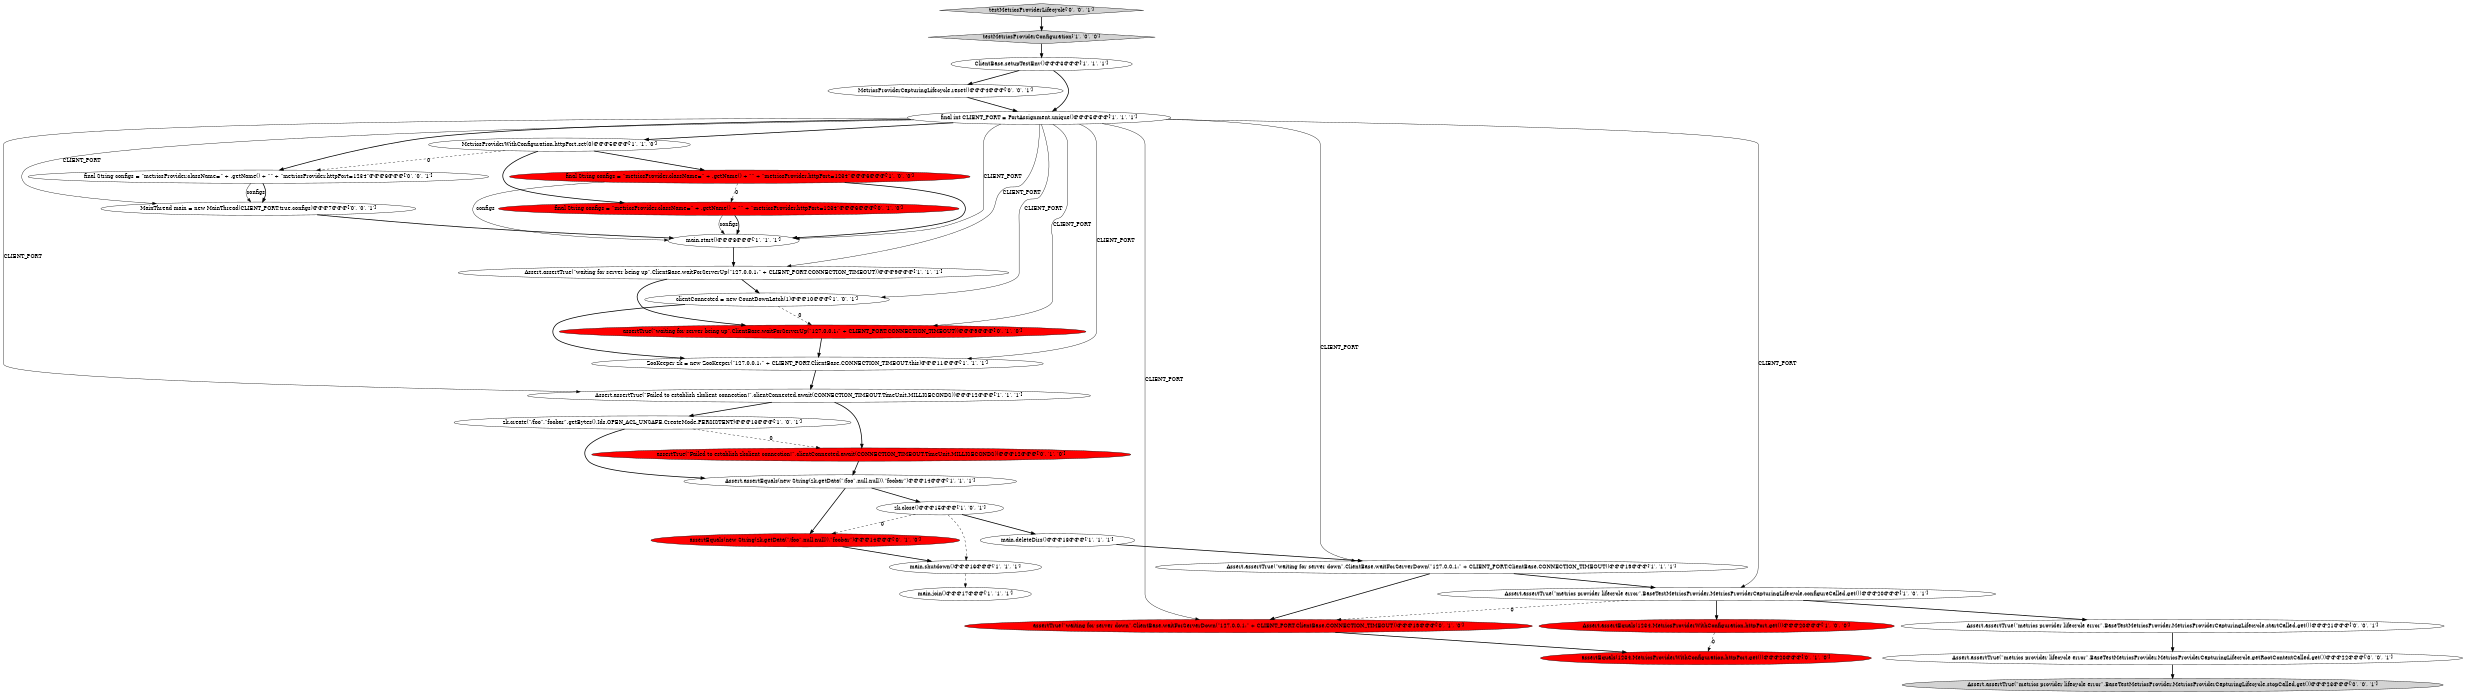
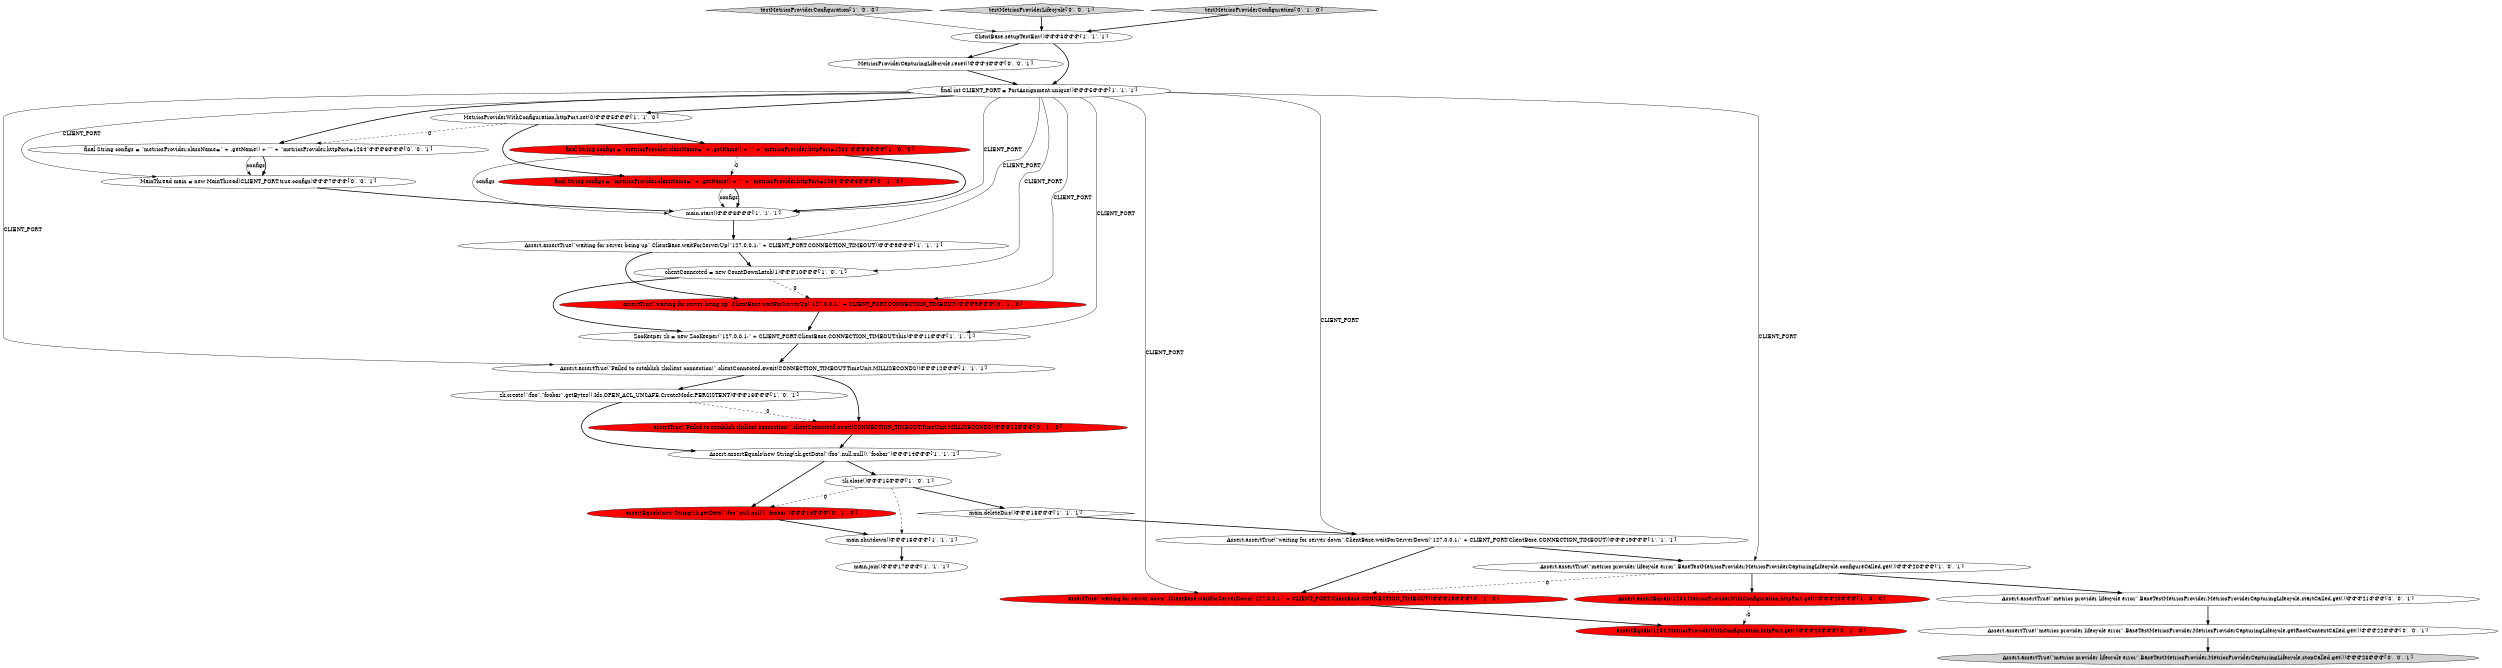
  digraph {
    node [fillcolor=white shape=ellipse style=filled]
    edge [style=bold]
    n1 [label="Assert.assertTrue(\"metrics provider lifecycle error\",BaseTestMetricsProvider.MetricsProviderCapturingLifecycle.startCalled.get())@@@21@@@['0', '0', '1']"]
    n2 [label="Assert.assertTrue(\"metrics provider lifecycle error\",BaseTestMetricsProvider.MetricsProviderCapturingLifecycle.getRootContextCalled.get())@@@22@@@['0', '0', '1']"]
    n3 [fillcolor=lightgray label="Assert.assertTrue(\"metrics provider lifecycle error\",BaseTestMetricsProvider.MetricsProviderCapturingLifecycle.stopCalled.get())@@@23@@@['0', '0', '1']"]
    n4 [label="Assert.assertTrue(\"Failed to establish zkclient connection!\",clientConnected.await(CONNECTION_TIMEOUT,TimeUnit.MILLISECONDS))@@@12@@@['1', '1', '1']"]
    n5 [fillcolor=red label="assertTrue(\"Failed to establish zkclient connection!\",clientConnected.await(CONNECTION_TIMEOUT,TimeUnit.MILLISECONDS))@@@12@@@['0', '1', '0']"]
    n6 [label="zk.create(\"/foo\",\"foobar\".getBytes(),Ids.OPEN_ACL_UNSAFE,CreateMode.PERSISTENT)@@@13@@@['1', '0', '1']"]
    n7 [label="Assert.assertEquals(new String(zk.getData(\"/foo\",null,null)),\"foobar\")@@@14@@@['1', '1', '1']"]
    n8 [label="final String configs = \"metricsProvider.className=\" + .getName() + \"\" + \"metricsProvider.httpPort=1234\"@@@6@@@['0', '0', '1']"]
    n9 [label="MainThread main = new MainThread(CLIENT_PORT,true,configs)@@@7@@@['0', '0', '1']"]
    n10 [label="main.start()@@@8@@@['1', '1', '1']"]
    n11 [fillcolor=red label="assertEquals(new String(zk.getData(\"/foo\",null,null)),\"foobar\")@@@14@@@['0', '1', '0']"]
    n12 [label="zk.close()@@@15@@@['1', '0', '1']"]
    n13 [label="main.shutdown()@@@16@@@['1', '1', '1']"]
    n14 [label="main.join()@@@17@@@['1', '1', '1']"]
-   n15 [label="main.deleteDirs()@@@18@@@['1', '1', '1']"]
+   n15 [label="main.deleteDirs()@@@18@@@['1', '1', '1']" shape=diamond]
    n16 [label="Assert.assertTrue(\"waiting for server down\",ClientBase.waitForServerDown(\"127.0.0.1:\" + CLIENT_PORT,ClientBase.CONNECTION_TIMEOUT))@@@19@@@['1', '1', '1']"]
    n17 [fillcolor=red label="assertTrue(\"waiting for server down\",ClientBase.waitForServerDown(\"127.0.0.1:\" + CLIENT_PORT,ClientBase.CONNECTION_TIMEOUT))@@@19@@@['0', '1', '0']"]
    n18 [label="Assert.assertTrue(\"metrics provider lifecycle error\",BaseTestMetricsProvider.MetricsProviderCapturingLifecycle.configureCalled.get())@@@20@@@['1', '0', '1']"]
    n19 [fillcolor=red label="assertEquals(1234,MetricsProviderWithConfiguration.httpPort.get())@@@20@@@['0', '1', '0']"]
    n20 [fillcolor=red label="Assert.assertEquals(1234,MetricsProviderWithConfiguration.httpPort.get())@@@20@@@['1', '0', '0']"]
    n21 [label="ClientBase.setupTestEnv()@@@3@@@['1', '1', '1']"]
    n22 [label="MetricsProviderCapturingLifecycle.reset()@@@4@@@['0', '0', '1']"]
    n23 [label="final int CLIENT_PORT = PortAssignment.unique()@@@5@@@['1', '1', '1']"]
    n24 [label="clientConnected = new CountDownLatch(1)@@@10@@@['1', '0', '1']"]
    n25 [fillcolor=red label="assertTrue(\"waiting for server being up\",ClientBase.waitForServerUp(\"127.0.0.1:\" + CLIENT_PORT,CONNECTION_TIMEOUT))@@@9@@@['0', '1', '0']"]
    n26 [label="ZooKeeper zk = new ZooKeeper(\"127.0.0.1:\" + CLIENT_PORT,ClientBase.CONNECTION_TIMEOUT,this)@@@11@@@['1', '1', '1']"]
    n27 [label="Assert.assertTrue(\"waiting for server being up\",ClientBase.waitForServerUp(\"127.0.0.1:\" + CLIENT_PORT,CONNECTION_TIMEOUT))@@@9@@@['1', '1', '1']"]
    n28 [label="MetricsProviderWithConfiguration.httpPort.set(0)@@@5@@@['1', '1', '0']"]
    n29 [fillcolor=lightgray label="testMetricsProviderConfiguration['1', '0', '0']" shape=diamond]
    n30 [fillcolor=lightgray label="testMetricsProviderLifecycle['0', '0', '1']" shape=diamond]
    n31 [fillcolor=red label="final String configs = \"metricsProvider.className=\" + .getName() + \"\" + \"metricsProvider.httpPort=1234\"@@@6@@@['0', '1', '0']"]
    n32 [fillcolor=red label="final String configs = \"metricsProvider.className=\" + .getName() + \"\" + \"metricsProvider.httpPort=1234\"@@@6@@@['1', '0', '0']"]
+   n33 [fillcolor=lightgray label="testMetricsProviderConfiguration['0', '1', '0']" shape=diamond]
    n1 -> n2
    n2 -> n3
    n4 -> n5
    n4 -> n6
    n5 -> n7
    n6 -> n5 [label=0 style=dashed]
    n6 -> n7
    n7 -> n11
    n7 -> n12
    n8 -> n9 [label=configs style=solid]
    n8 -> n9
    n9 -> n10
    n10 -> n27
    n11 -> n13
    n12 -> n11 [label=0 style=dashed]
    n12 -> n13 [style=dashed]
    n12 -> n15
-   n13 -> n14 [style=dashed]
+   n13 -> n14
    n15 -> n16
    n16 -> n17
    n16 -> n18
    n17 -> n19
    n18 -> n1
    n18 -> n17 [label=0 style=dashed]
    n18 -> n20
    n20 -> n19 [label=0 style=dashed]
    n21 -> n22
    n21 -> n23
    n22 -> n23
    n23 -> n4 [label=CLIENT_PORT style=solid]
    n23 -> n8
    n23 -> n9 [label=CLIENT_PORT style=solid]
    n23 -> n10 [label=CLIENT_PORT style=solid]
    n23 -> n16 [label=CLIENT_PORT style=solid]
    n23 -> n17 [label=CLIENT_PORT style=solid]
    n23 -> n18 [label=CLIENT_PORT style=solid]
    n23 -> n24 [label=CLIENT_PORT style=solid]
    n23 -> n25 [label=CLIENT_PORT style=solid]
    n23 -> n26 [label=CLIENT_PORT style=solid]
    n23 -> n27 [label=CLIENT_PORT style=solid]
    n23 -> n28
    n24 -> n25 [label=0 style=dashed]
    n24 -> n26
    n25 -> n26
    n26 -> n4
    n27 -> n24
    n27 -> n25
    n28 -> n8 [label=0 style=dashed]
    n28 -> n31
    n28 -> n32
-   n29 -> n21
-   n30 -> n29
+   n29 -> n21 [style=solid]
+   n30 -> n21
    n31 -> n10 [label=configs style=solid]
    n31 -> n10
    n32 -> n10 [label=configs style=solid]
    n32 -> n10
    n32 -> n31 [label=0 style=dashed]
+   n33 -> n21
  }
